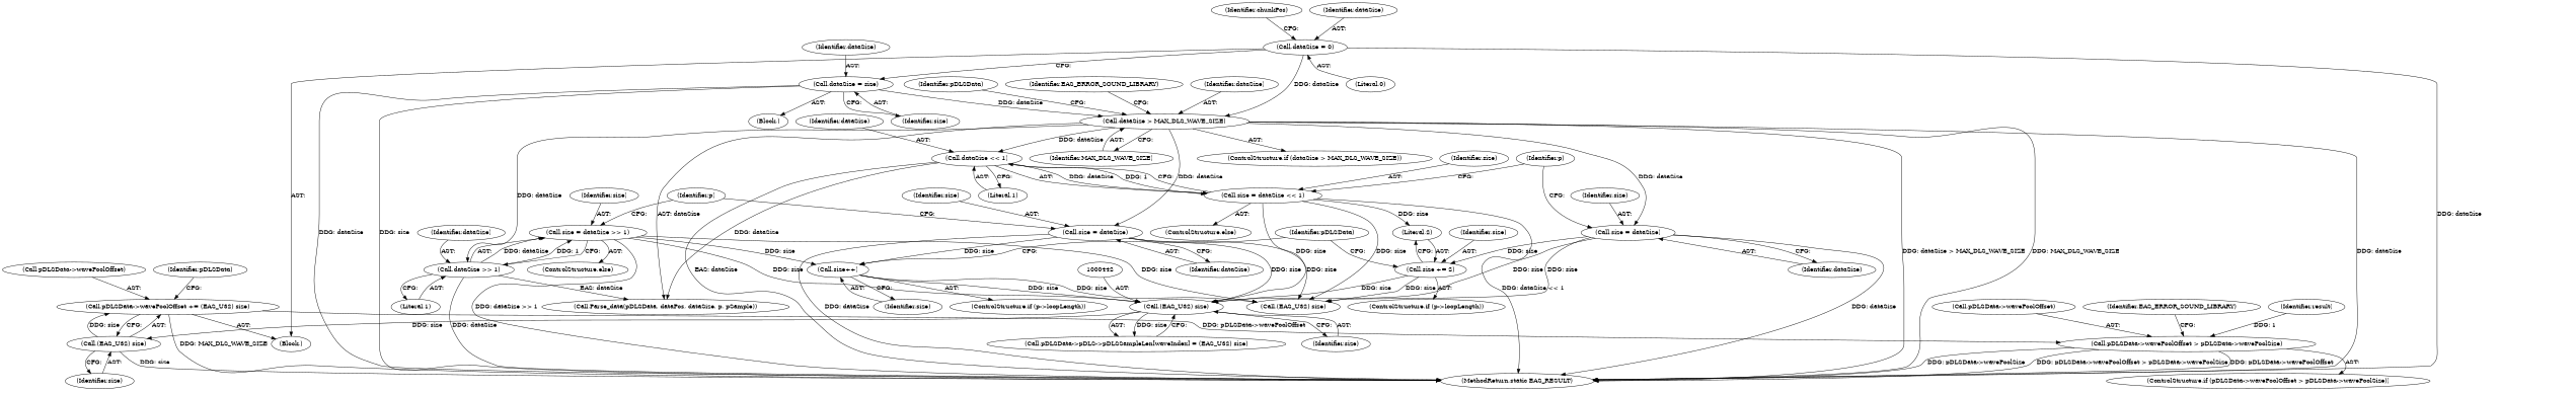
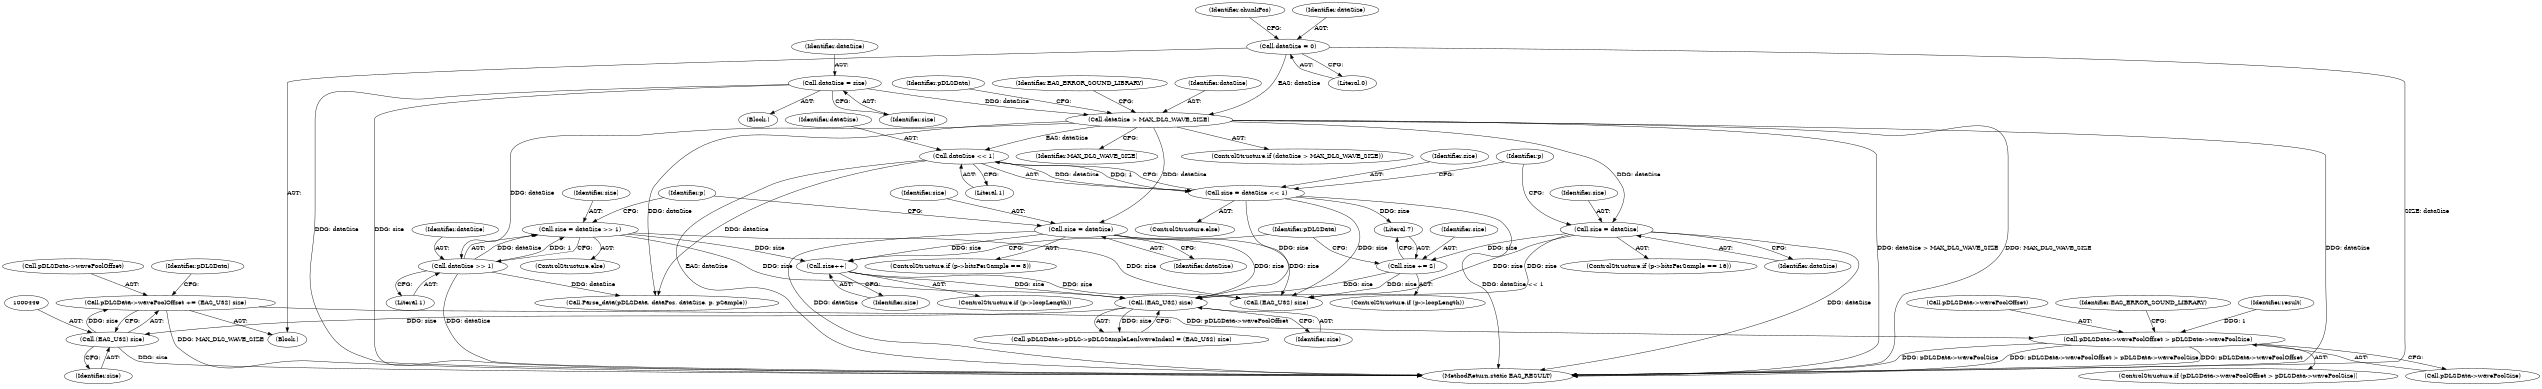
  digraph {
    n1 [label="(Call,pDLSData->wavePoolOffset += (EAS_U32) size)"]
    n2 [label="(Call,(EAS_U32) size)"]
    n3 [label="(Call,pDLSData->wavePoolOffset > pDLSData->wavePoolSize)"]
    n4 [label="(MethodReturn,static EAS_RESULT)"]
    n5 [label="(Block,)"]
    n6 [label="(Identifier,size)"]
+   n7 [label="(Call,pDLSData->wavePoolSize)"]
    n8 [label="(ControlStructure,if (pDLSData->wavePoolOffset > pDLSData->wavePoolSize))"]
    n9 [label="(Call,(EAS_U32) size)"]
    n10 [label="(Identifier,size)"]
    n11 [label="(Call,pDLSData->pDLS->pDLSSampleLen[waveIndex] = (EAS_U32) size)"]
    n12 [label="(Call,size = dataSize >> 1)"]
    n13 [label="(Call,dataSize >> 1)"]
    n14 [label="(Call,size++)"]
    n15 [label="(ControlStructure,else)"]
    n16 [label="(Call,(EAS_U32) size)"]
    n17 [label="(Call,Parse_data(pDLSData, dataPos, dataSize, p, pSample))"]
    n18 [label="(Literal,1)"]
    n19 [label="(ControlStructure,if (p->loopLength))"]
    n20 [label="(Identifier,size)"]
    n21 [label="(Call,dataSize > MAX_DLS_WAVE_SIZE)"]
    n22 [label="(Call,size = dataSize)"]
    n23 [label="(Call,dataSize << 1)"]
    n24 [label="(Call,size = dataSize)"]
    n25 [label="(Identifier,MAX_DLS_WAVE_SIZE)"]
    n26 [label="(ControlStructure,if (dataSize > MAX_DLS_WAVE_SIZE))"]
    n27 [label="(Identifier,dataSize)"]
+   n28 [label="(ControlStructure,if (p->bitsPerSample == 8))"]
    n29 [label="(Call,size = dataSize << 1)"]
    n30 [label="(Literal,1)"]
    n31 [label="(Call,size += 2)"]
    n32 [label="(Identifier,dataSize)"]
+   n33 [label="(ControlStructure,if (p->bitsPerSample == 16))"]
    n34 [label="(Call,dataSize = size)"]
    n35 [label="(Block,)"]
    n36 [label="(Identifier,size)"]
    n37 [label="(Call,dataSize = 0)"]
    n38 [label="(Literal,0)"]
    n39 [label="(ControlStructure,else)"]
-   n40 [label="(Literal,2)"]
+   n40 [label="(Literal,7)"]
    n41 [label="(ControlStructure,if (p->loopLength))"]
    n42 [label="(Identifier,size)"]
    n43 [label="(Call,pDLSData->wavePoolOffset)"]
    n44 [label="(Identifier,dataSize)"]
    n45 [label="(Identifier,chunkPos)"]
    n46 [label="(Identifier,pDLSData)"]
    n47 [label="(Identifier,EAS_ERROR_SOUND_LIBRARY)"]
    n48 [label="(Identifier,EAS_ERROR_SOUND_LIBRARY)"]
    n49 [label="(Identifier,dataSize)"]
    n50 [label="(Identifier,result)"]
    n51 [label="(Identifier,dataSize)"]
    n52 [label="(Identifier,dataSize)"]
    n53 [label="(Identifier,size)"]
    n54 [label="(Identifier,p)"]
    n55 [label="(Identifier,pDLSData)"]
    n56 [label="(Identifier,size)"]
    n57 [label="(Identifier,p)"]
    n58 [label="(Call,pDLSData->wavePoolOffset)"]
    n59 [label="(Identifier,size)"]
    n60 [label="(Identifier,dataSize)"]
    n61 [label="(Identifier,pDLSData)"]
    n62 [label="(Identifier,size)"]
-   1000442
+   1000449
    n1 -> n2 [label="CFG: "]
    n1 -> n3 [label="DDG: pDLSData->wavePoolOffset"]
    n1 -> n4 [label="DDG: MAX_DLS_WAVE_SIZE"]
    n1 -> n5 [label="AST: "]
    n2 -> n1 [label="AST: "]
    n2 -> n1 [label="DDG: size"]
    n2 -> n4 [label="DDG: size"]
    n2 -> n6 [label="CFG: "]
    n3 -> n4 [label="DDG: pDLSData->wavePoolOffset > pDLSData->wavePoolSize"]
    n3 -> n4 [label="DDG: pDLSData->wavePoolOffset"]
    n3 -> n4 [label="DDG: pDLSData->wavePoolSize"]
+   n3 -> n7 [label="CFG: "]
    n3 -> n8 [label="AST: "]
    n6 -> n2 [label="AST: "]
+   n7 -> n3 [label="AST: "]
    n9 -> n2 [label="DDG: size"]
    n9 -> n10 [label="CFG: "]
    n9 -> n11 [label="AST: "]
    n9 -> n11 [label="DDG: size"]
    n10 -> n9 [label="AST: "]
    n11 -> n9 [label="CFG: "]
-   n12 -> n4 [label="DDG: dataSize >> 1"]
    n12 -> n9 [label="DDG: size"]
    n12 -> n13 [label="CFG: "]
    n12 -> n14 [label="DDG: size"]
    n12 -> n15 [label="AST: "]
    n12 -> n16 [label="DDG: size"]
    n13 -> n4 [label="DDG: dataSize"]
    n13 -> n12 [label="AST: "]
    n13 -> n12 [label="DDG: dataSize"]
    n13 -> n12 [label="DDG: 1"]
-   n13 -> n17 [label="EAS: dataSize"]
+   n13 -> n17 [label="DDG: dataSize"]
    n13 -> n18 [label="CFG: "]
    n14 -> n9 [label="DDG: size"]
    n14 -> n16 [label="DDG: size"]
    n14 -> n19 [label="AST: "]
    n14 -> n20 [label="CFG: "]
    n18 -> n13 [label="AST: "]
    n20 -> n14 [label="AST: "]
    n21 -> n4 [label="DDG: MAX_DLS_WAVE_SIZE"]
    n21 -> n4 [label="DDG: dataSize"]
    n21 -> n4 [label="DDG: dataSize > MAX_DLS_WAVE_SIZE"]
    n21 -> n13 [label="DDG: dataSize"]
-   n21 -> n17 [label="AST: dataSize"]
+   n21 -> n17 [label="DDG: dataSize"]
    n21 -> n22 [label="DDG: dataSize"]
-   n21 -> n23 [label="DDG: dataSize"]
+   n21 -> n23 [label="EAS: dataSize"]
    n21 -> n24 [label="DDG: dataSize"]
    n21 -> n25 [label="CFG: "]
    n21 -> n26 [label="AST: "]
    n22 -> n4 [label="DDG: dataSize"]
    n22 -> n9 [label="DDG: size"]
    n22 -> n14 [label="DDG: size"]
    n22 -> n16 [label="DDG: size"]
    n22 -> n27 [label="CFG: "]
+   n22 -> n28 [label="AST: "]
    n23 -> n4 [label="EAS: dataSize"]
    n23 -> n17 [label="DDG: dataSize"]
    n23 -> n29 [label="AST: "]
    n23 -> n29 [label="DDG: dataSize"]
    n23 -> n29 [label="DDG: 1"]
    n23 -> n30 [label="CFG: "]
    n24 -> n4 [label="DDG: dataSize"]
    n24 -> n9 [label="DDG: size"]
    n24 -> n16 [label="DDG: size"]
    n24 -> n31 [label="DDG: size"]
    n24 -> n32 [label="CFG: "]
-   n25 -> n21 [label="AST: "]
+   n24 -> n33 [label="AST: "]
    n27 -> n22 [label="AST: "]
    n29 -> n4 [label="DDG: dataSize << 1"]
    n29 -> n9 [label="DDG: size"]
    n29 -> n16 [label="DDG: size"]
    n29 -> n23 [label="CFG: "]
    n29 -> n39 [label="AST: "]
    n29 -> n40 [label="DDG: size"]
    n30 -> n23 [label="AST: "]
    n31 -> n9 [label="DDG: size"]
    n31 -> n16 [label="DDG: size"]
    n31 -> n40 [label="CFG: "]
    n31 -> n41 [label="AST: "]
    n32 -> n24 [label="AST: "]
    n34 -> n4 [label="DDG: size"]
    n34 -> n4 [label="DDG: dataSize"]
    n34 -> n21 [label="DDG: dataSize"]
    n34 -> n35 [label="AST: "]
    n34 -> n36 [label="CFG: "]
    n36 -> n34 [label="AST: "]
-   n37 -> n4 [label="DDG: dataSize"]
+   n37 -> n4 [label="SIZE: dataSize"]
    n37 -> n5 [label="AST: "]
-   n37 -> n21 [label="DDG: dataSize"]
-   n37 -> n34 [label="CFG: "]
+   n37 -> n21 [label="EAS: dataSize"]
+   n37 -> n38 [label="CFG: "]
    n38 -> n37 [label="AST: "]
    n40 -> n31 [label="AST: "]
    n42 -> n29 [label="AST: "]
    n43 -> n1 [label="AST: "]
    n44 -> n13 [label="AST: "]
    n45 -> n37 [label="CFG: "]
    n46 -> n21 [label="CFG: "]
    n47 -> n3 [label="CFG: "]
    n48 -> n21 [label="CFG: "]
    n49 -> n23 [label="AST: "]
    n50 -> n3 [label="DDG: 1"]
    n51 -> n21 [label="AST: "]
    n52 -> n37 [label="AST: "]
    n53 -> n22 [label="AST: "]
    n54 -> n12 [label="CFG: "]
    n54 -> n22 [label="CFG: "]
    n55 -> n14 [label="CFG: "]
    n55 -> n31 [label="CFG: "]
    n56 -> n31 [label="AST: "]
    n57 -> n24 [label="CFG: "]
    n57 -> n29 [label="CFG: "]
    n58 -> n3 [label="AST: "]
    n59 -> n24 [label="AST: "]
    n60 -> n34 [label="AST: "]
    n61 -> n1 [label="CFG: "]
    n62 -> n12 [label="AST: "]
-   1000442 -> n9 [label="AST: "]
+   1000449 -> n2 [label="AST: "]
  }
